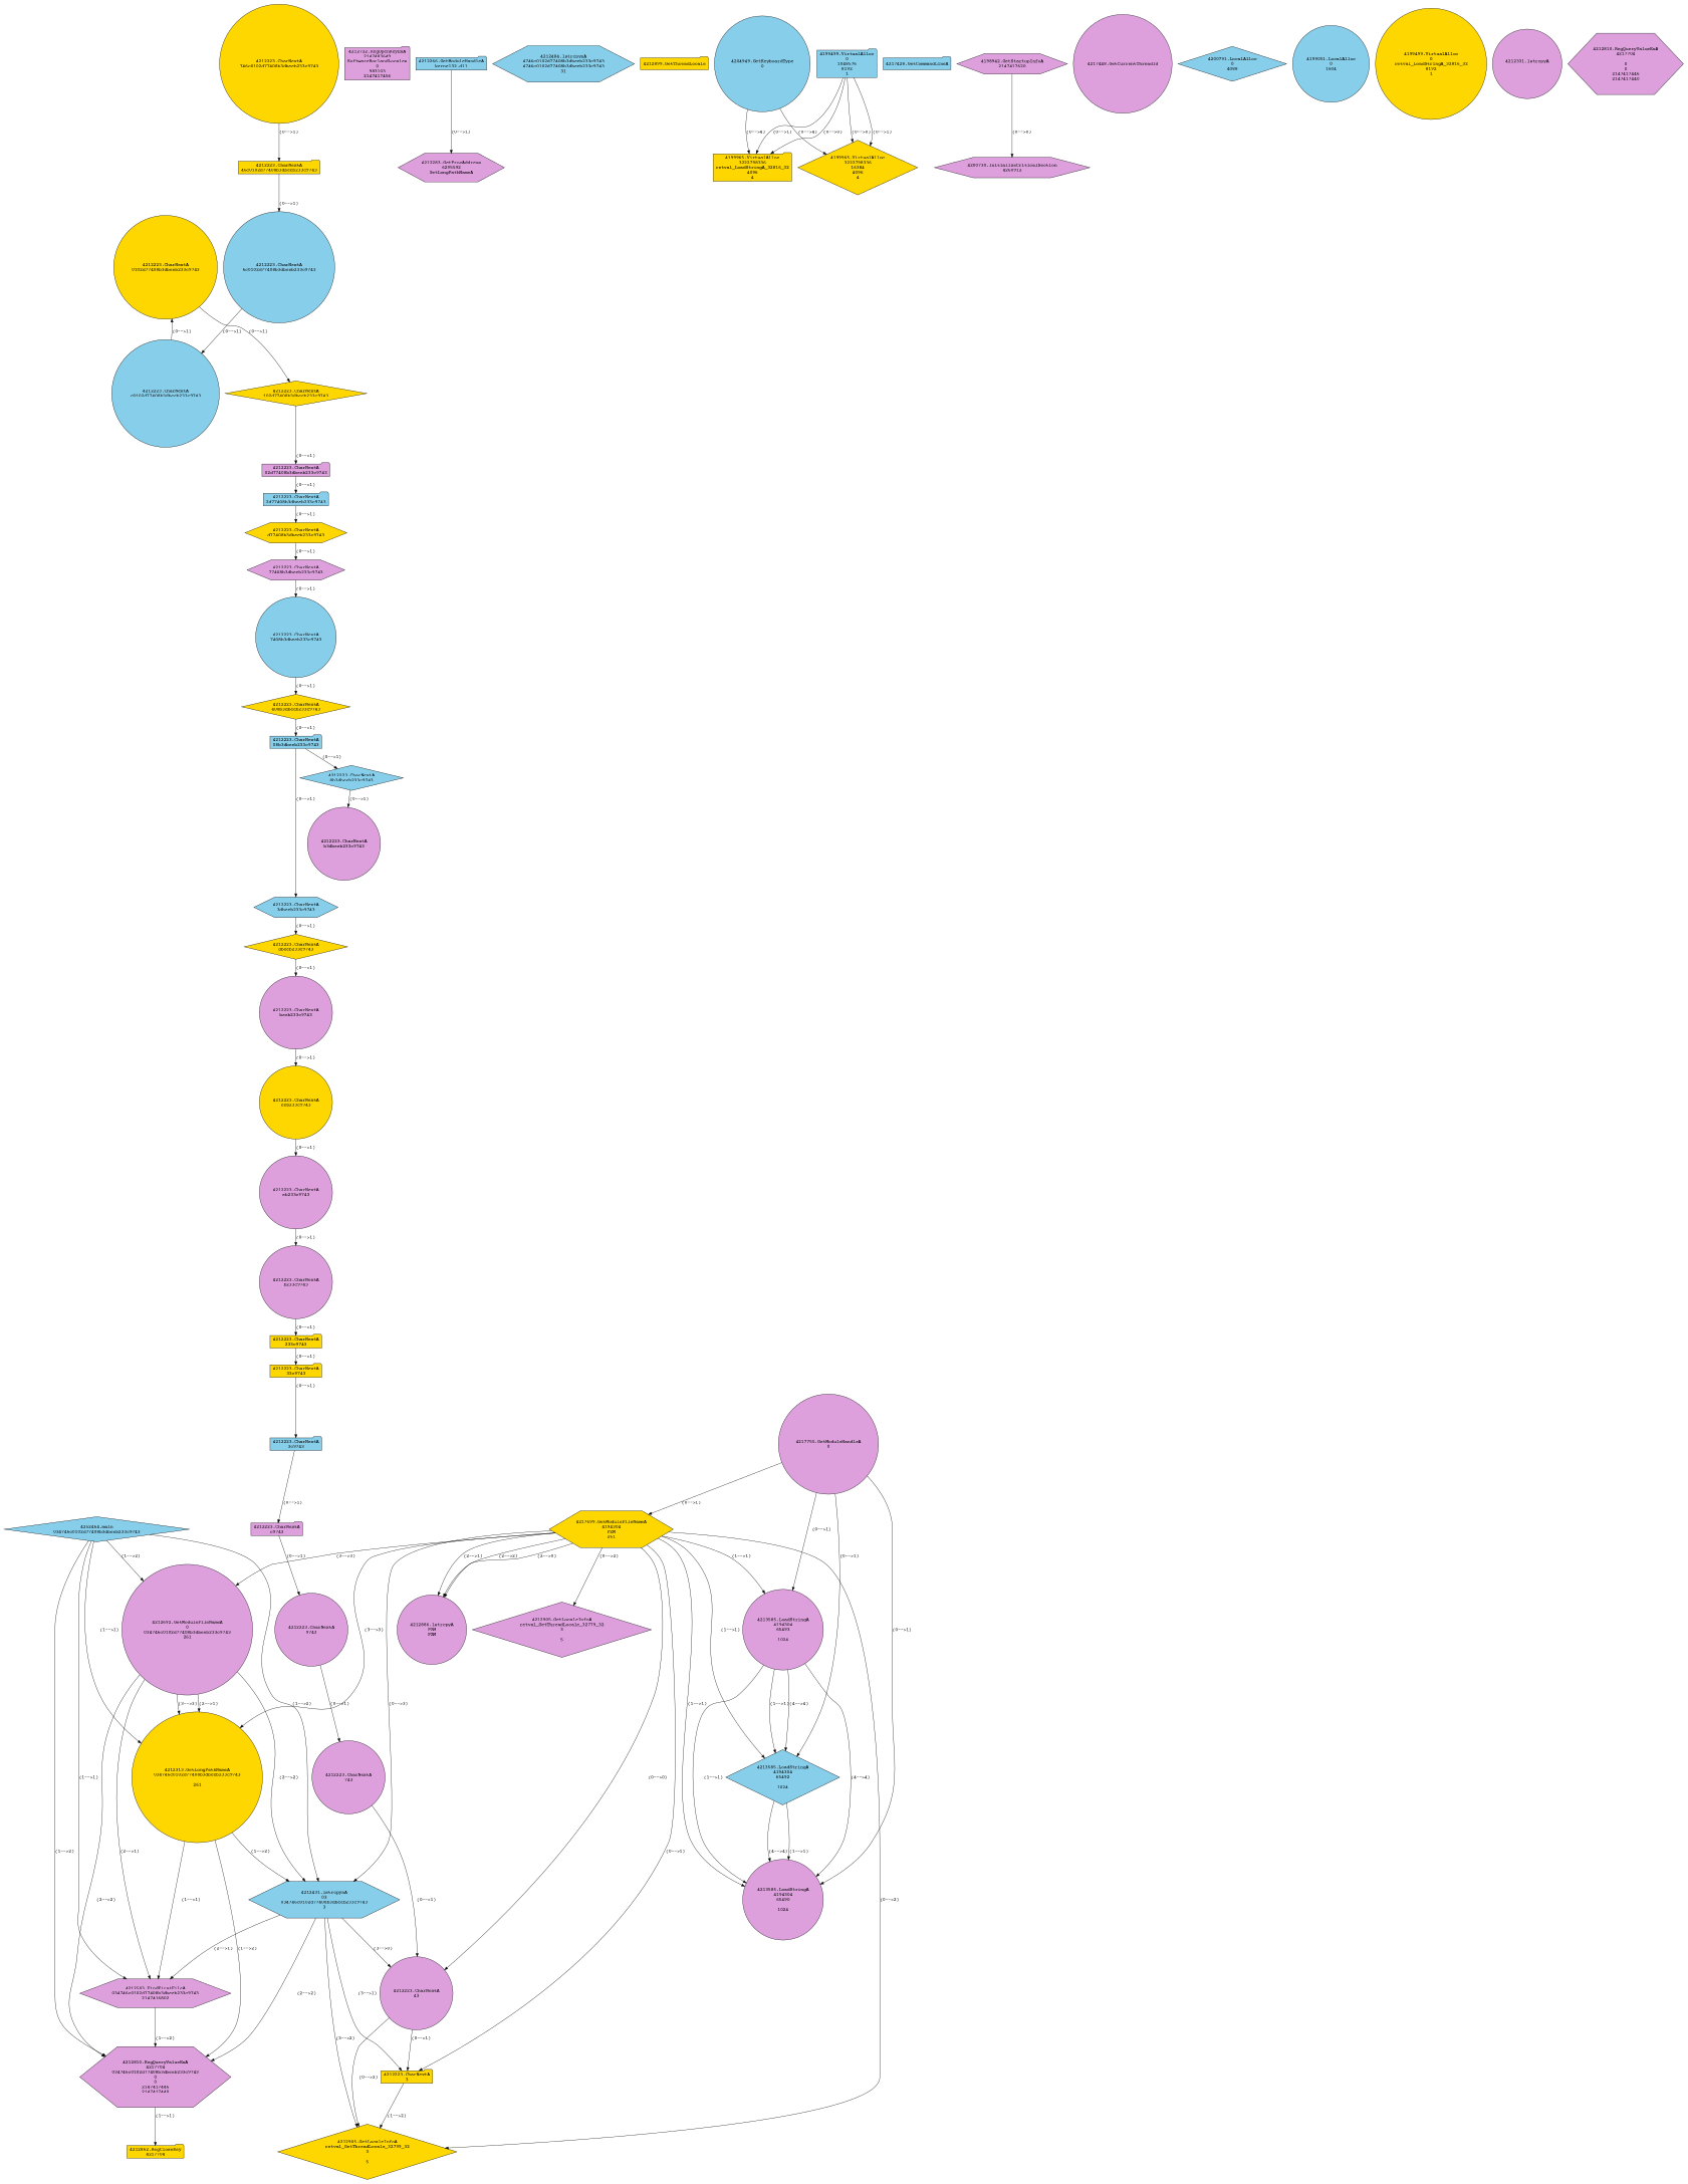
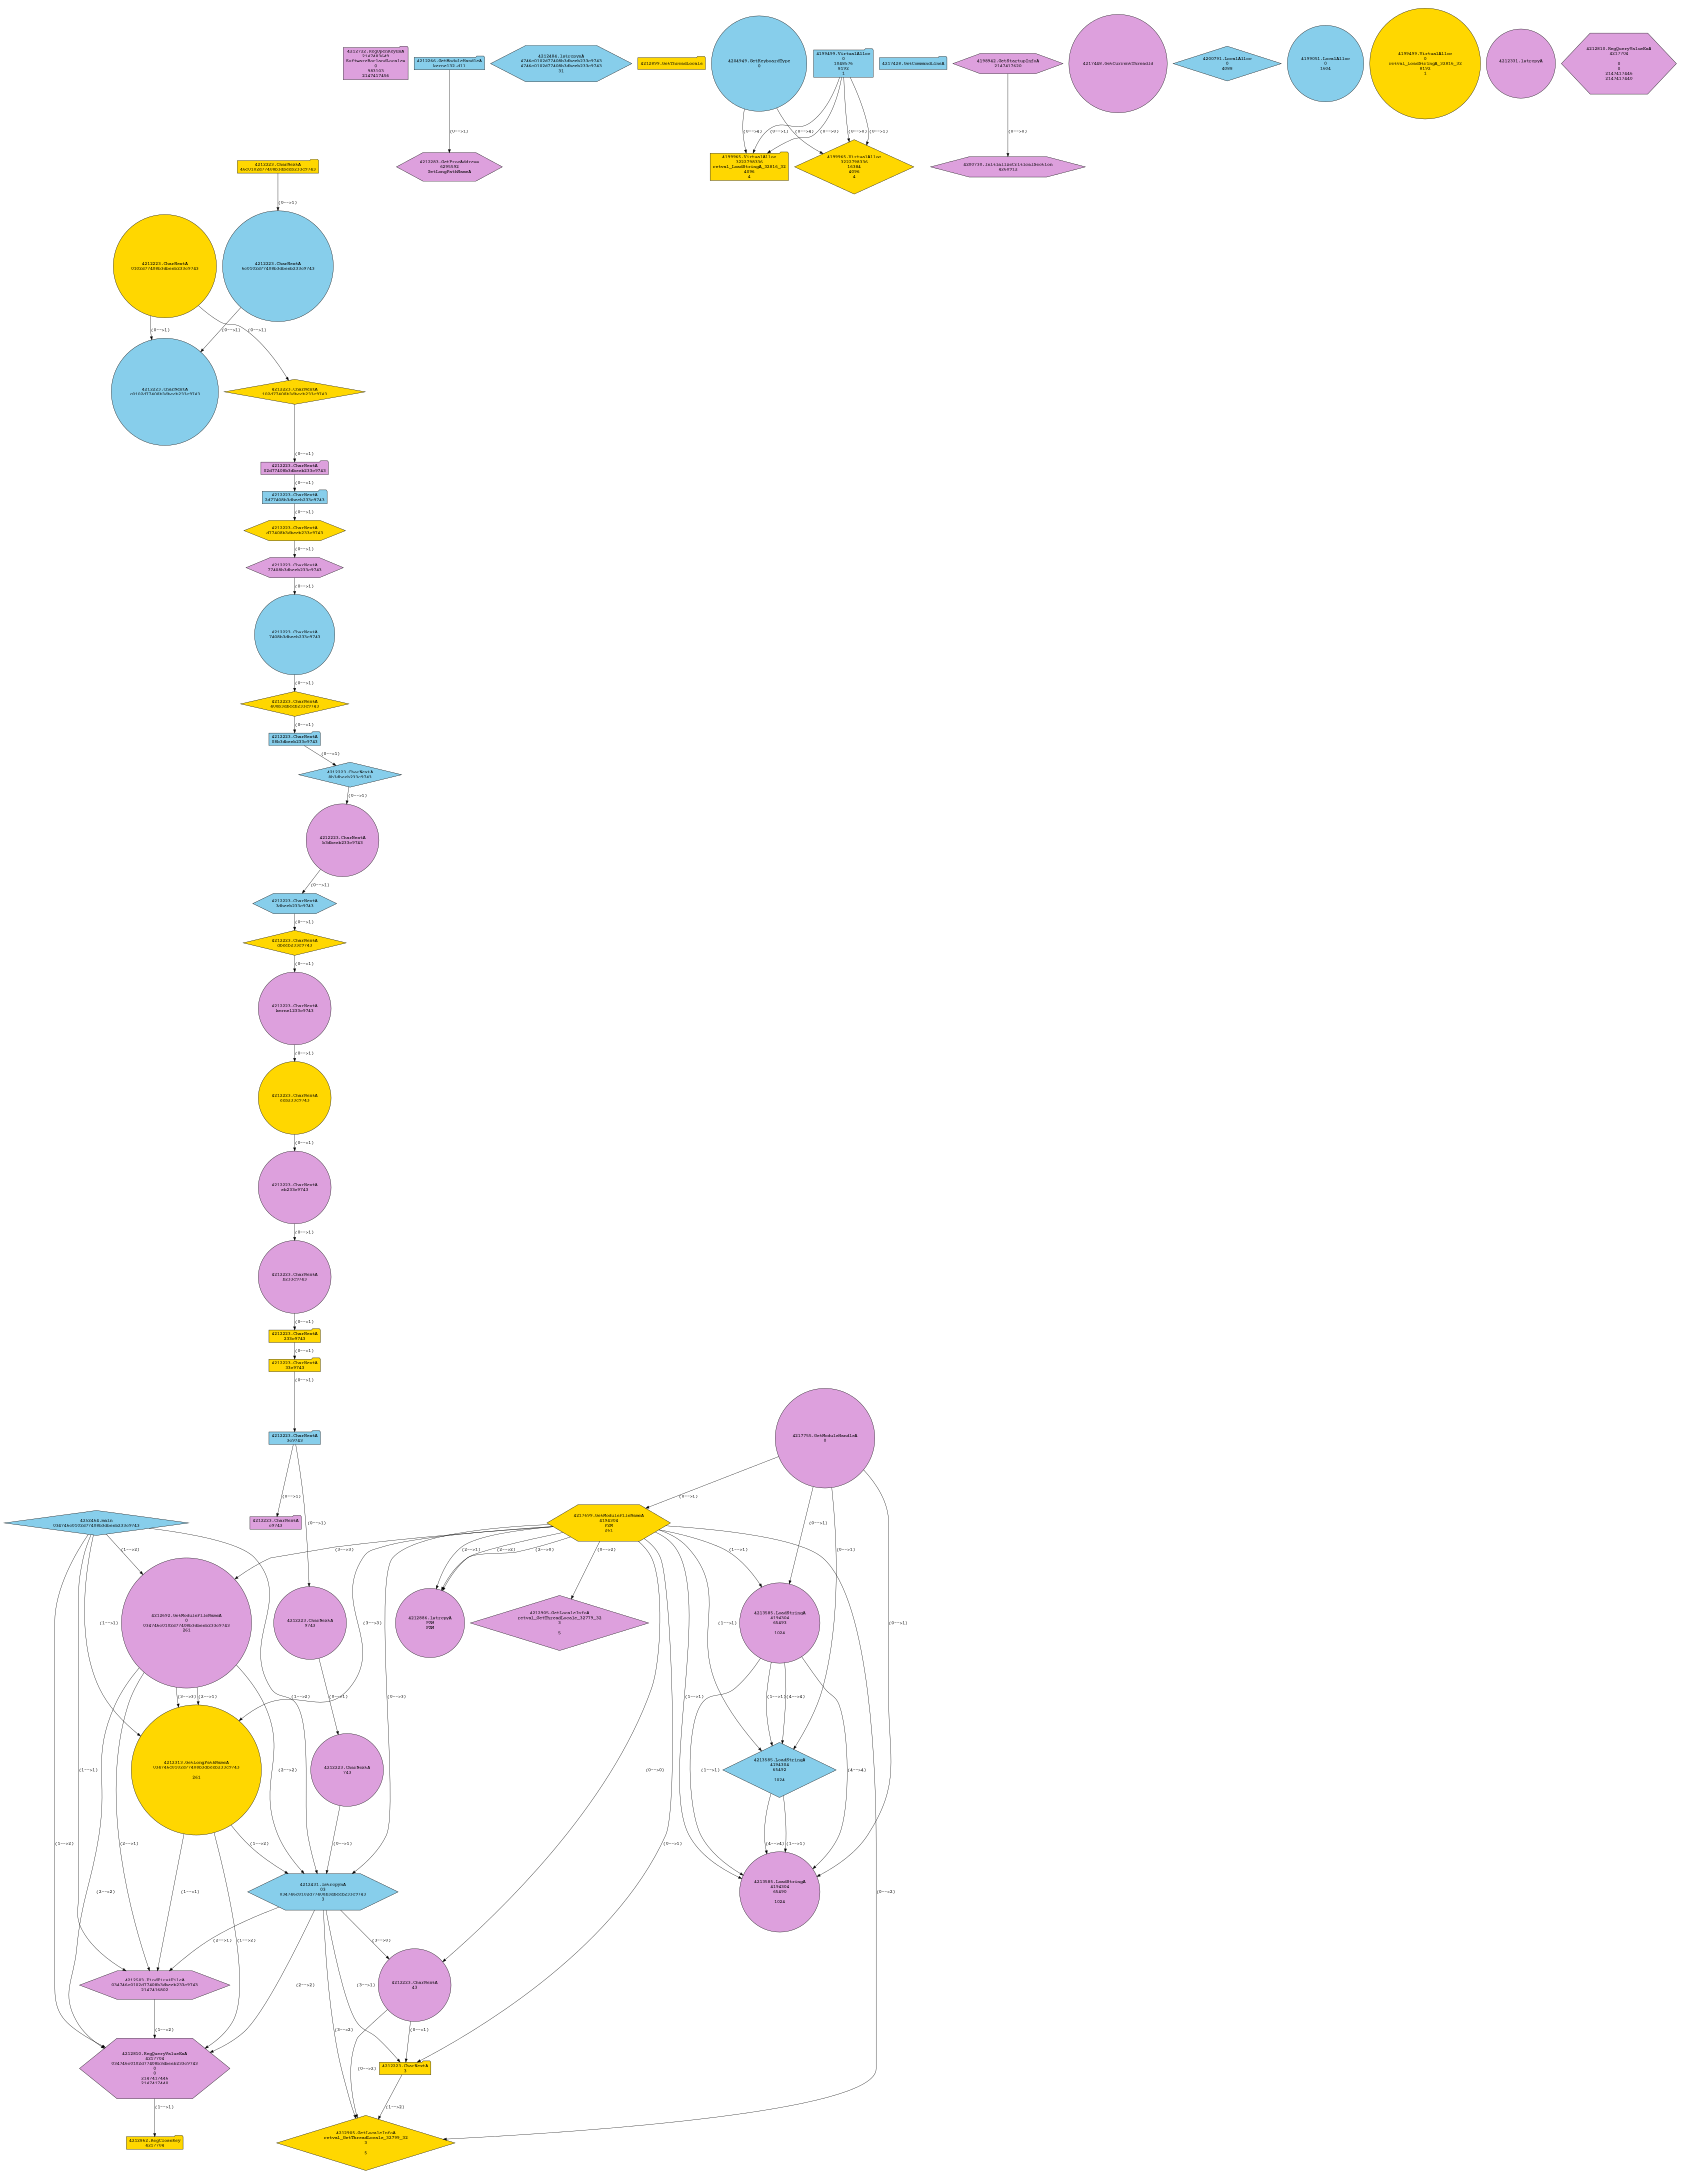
  digraph {
    fontname="Courier Prime"
    node [fillcolor=plum fontname="Courier Prime" shape=circle style=filled]
    edge [fontname="Courier Prime"]
    n1 [fillcolor=skyblue label="4252464.main\n034746c0102d77408b3dbeeb233c9743" shape=diamond]
    n2 [label="4212692.GetModuleFileNameA\n0\n034746c0102d77408b3dbeeb233c9743\n261"]
    n3 [fillcolor=gold label="4212313.GetLongPathNameA\n034746c0102d77408b3dbeeb233c9743\n\n261"]
    n4 [fillcolor=skyblue label="4212431.lstrcpynA\n03\n034746c0102d77408b3dbeeb233c9743\n3" shape=hexagon]
    n5 [label="4212503.FindFirstFileA\n034746c0102d77408b3dbeeb233c9743\n2147416802" shape=hexagon]
    n6 [label="4212810.RegQueryValueExA\n4217704\n034746c0102d77408b3dbeeb233c9743\n0\n0\n2147417446\n2147417440" shape=hexagon]
    n7 [label="4212223.CharNextA\n43"]
    n8 [fillcolor=gold label="4212223.CharNextA\n3" shape=folder]
    n9 [fillcolor=gold label="4212905.GetLocaleInfoA\nretval_GetThreadLocale_32799_32\n3\n\n5" shape=diamond]
    n10 [fillcolor=gold label="4212862.RegCloseKey\n4217704" shape=folder]
    n11 [label="4217755.GetModuleHandleA\n0"]
    n12 [fillcolor=gold label="4217699.GetModuleFileNameA\n4194304\nPZM\n261" shape=hexagon]
    n13 [label="4213585.LoadStringA\n4194304\n65493\n\n1024"]
    n14 [fillcolor=skyblue label="4213585.LoadStringA\n4194304\n65492\n\n1024" shape=diamond]
    n15 [label="4213585.LoadStringA\n4194304\n65490\n\n1024"]
    n16 [label="4212886.lstrcpyA\nPZM\nPZM"]
    n17 [label="4212905.GetLocaleInfoA\nretval_GetThreadLocale_32779_32\n3\n\n5" shape=diamond]
    n18 [label="4212722.RegOpenKeyExA\n2147483649\nSoftware\Borland\Locales\n0\n983103\n2147417456" shape=folder]
    n19 [fillcolor=skyblue label="4212266.GetModuleHandleA\nkernel32.dll" shape=folder]
    n20 [label="4212283.GetProcAddress\n6295592\nGetLongPathNameA" shape=hexagon]
-   n21 [fillcolor=gold label="4212223.CharNextA\n746c0102d77408b3dbeeb233c9743"]
    n22 [fillcolor=gold label="4212223.CharNextA\n46c0102d77408b3dbeeb233c9743" shape=folder]
    n23 [fillcolor=skyblue label="4212223.CharNextA\n6c0102d77408b3dbeeb233c9743"]
    n24 [fillcolor=skyblue label="4212223.CharNextA\nc0102d77408b3dbeeb233c9743"]
    n25 [fillcolor=gold label="4212223.CharNextA\n0102d77408b3dbeeb233c9743"]
    n26 [fillcolor=gold label="4212223.CharNextA\n102d77408b3dbeeb233c9743" shape=diamond]
    n27 [label="4212223.CharNextA\n02d77408b3dbeeb233c9743" shape=folder]
    n28 [fillcolor=skyblue label="4212223.CharNextA\n2d77408b3dbeeb233c9743" shape=folder]
    n29 [fillcolor=gold label="4212223.CharNextA\nd77408b3dbeeb233c9743" shape=hexagon]
    n30 [label="4212223.CharNextA\n77408b3dbeeb233c9743" shape=hexagon]
    n31 [fillcolor=skyblue label="4212223.CharNextA\n7408b3dbeeb233c9743"]
    n32 [fillcolor=gold label="4212223.CharNextA\n408b3dbeeb233c9743" shape=diamond]
    n33 [fillcolor=skyblue label="4212223.CharNextA\n08b3dbeeb233c9743" shape=folder]
    n34 [fillcolor=skyblue label="4212223.CharNextA\n8b3dbeeb233c9743" shape=diamond]
    n35 [label="4212223.CharNextA\nb3dbeeb233c9743"]
    n36 [fillcolor=skyblue label="4212223.CharNextA\n3dbeeb233c9743" shape=hexagon]
    n37 [fillcolor=gold label="4212223.CharNextA\ndbeeb233c9743" shape=diamond]
-   n38 [label="4212223.CharNextA\nbeeb233c9743"]
+   n38 [label="4212223.CharNextA\nkernel233c9743"]
    n39 [fillcolor=gold label="4212223.CharNextA\neeb233c9743"]
    n40 [label="4212223.CharNextA\neb233c9743"]
    n41 [label="4212223.CharNextA\nb233c9743"]
    n42 [fillcolor=gold label="4212223.CharNextA\n233c9743" shape=folder]
    n43 [fillcolor=gold label="4212223.CharNextA\n33c9743" shape=folder]
    n44 [fillcolor=skyblue label="4212223.CharNextA\n3c9743" shape=folder]
    n45 [label="4212223.CharNextA\nc9743" shape=folder]
    n46 [label="4212223.CharNextA\n9743"]
    n47 [label="4212223.CharNextA\n743"]
    n48 [fillcolor=skyblue label="4212484.lstrcpynA\n4746c0102d77408b3dbeeb233c9743\n4746c0102d77408b3dbeeb233c9743\n31" shape=hexagon]
    n49 [fillcolor=gold label="4212899.GetThreadLocale\n" shape=folder]
    n50 [fillcolor=skyblue label="4204949.GetKeyboardType\n0"]
    n51 [fillcolor=gold label="4199965.VirtualAlloc\n3222798336\n16384\n4096\n4" shape=diamond]
    n52 [fillcolor=gold label="4199965.VirtualAlloc\n3222798336\nretval_LoadStringA_32816_32\n4096\n4" shape=folder]
    n53 [fillcolor=skyblue label="4217428.GetCommandLineA\n" shape=folder]
    n54 [label="4198942.GetStartupInfoA\n2147417620" shape=hexagon]
    n55 [label="4200730.InitializeCriticalSection\n4260912" shape=hexagon]
    n56 [label="4217448.GetCurrentThreadId\n"]
    n57 [fillcolor=skyblue label="4200791.LocalAlloc\n0\n4088" shape=diamond]
    n58 [fillcolor=skyblue label="4199499.VirtualAlloc\n0\n1048576\n8192\n1" shape=folder]
    n59 [fillcolor=skyblue label="4199051.LocalAlloc\n0\n1604"]
    n60 [fillcolor=gold label="4199499.VirtualAlloc\n0\nretval_LoadStringA_32816_32\n8192\n1"]
    n61 [label="4212331.lstrcpyA\n\n"]
    n62 [label="4212810.RegQueryValueExA\n4217704\n\n0\n0\n2147417446\n2147417440" shape=hexagon]
    n1 -> n2 [label="(1-->2)"]
    n1 -> n3 [label="(1-->1)"]
    n1 -> n4 [label="(1-->2)"]
    n1 -> n5 [label="(1-->1)"]
    n1 -> n6 [label="(1-->2)"]
    n2 -> n3 [label="(2-->1)"]
    n2 -> n3 [label="(3-->3)"]
    n2 -> n4 [label="(2-->2)"]
    n2 -> n5 [label="(2-->1)"]
    n2 -> n6 [label="(2-->2)"]
    n3 -> n4 [label="(1-->2)"]
    n3 -> n5 [label="(1-->1)"]
    n3 -> n6 [label="(1-->2)"]
    n4 -> n5 [label="(2-->1)"]
    n4 -> n6 [label="(2-->2)"]
    n4 -> n7 [label="(3-->0)"]
    n4 -> n8 [label="(3-->1)"]
    n4 -> n9 [label="(3-->2)"]
    n5 -> n6 [label="(1-->2)"]
    n6 -> n10 [label="(1-->1)"]
    n7 -> n8 [label="(0-->1)"]
    n7 -> n9 [label="(0-->2)"]
    n8 -> n9 [label="(1-->2)"]
    n11 -> n12 [label="(0-->1)"]
    n11 -> n13 [label="(0-->1)"]
    n11 -> n14 [label="(0-->1)"]
    n11 -> n15 [label="(0-->1)"]
    n12 -> n2 [label="(3-->3)"]
    n12 -> n3 [label="(3-->3)"]
    n12 -> n4 [label="(0-->3)"]
    n12 -> n7 [label="(0-->0)"]
    n12 -> n8 [label="(0-->1)"]
    n12 -> n9 [label="(0-->2)"]
    n12 -> n13 [label="(1-->1)"]
    n12 -> n14 [label="(1-->1)"]
    n12 -> n15 [label="(1-->1)"]
    n12 -> n16 [label="(2-->1)"]
    n12 -> n16 [label="(2-->2)"]
    n12 -> n16 [label="(2-->0)"]
    n12 -> n17 [label="(0-->2)"]
    n13 -> n14 [label="(1-->1)"]
    n13 -> n14 [label="(4-->4)"]
    n13 -> n15 [label="(1-->1)"]
    n13 -> n15 [label="(4-->4)"]
    n14 -> n15 [label="(1-->1)"]
    n14 -> n15 [label="(4-->4)"]
    n19 -> n20 [label="(0-->1)"]
-   n21 -> n22 [label="(0-->1)"]
    n22 -> n23 [label="(0-->1)"]
    n23 -> n24 [label="(0-->1)"]
-   n24 -> n25 [label="(0-->1)"]
+   n25 -> n24 [label="(0-->1)"]
    n25 -> n26 [label="(0-->1)"]
    n26 -> n27 [label="(0-->1)"]
    n27 -> n28 [label="(0-->1)"]
    n28 -> n29 [label="(0-->1)"]
    n29 -> n30 [label="(0-->1)"]
    n30 -> n31 [label="(0-->1)"]
    n31 -> n32 [label="(0-->1)"]
    n32 -> n33 [label="(0-->1)"]
    n33 -> n34 [label="(0-->1)"]
    n34 -> n35 [label="(0-->1)"]
-   n33 -> n36 [label="(0-->1)"]
+   n35 -> n36 [label="(0-->1)"]
    n36 -> n37 [label="(0-->1)"]
    n37 -> n38 [label="(0-->1)"]
    n38 -> n39 [label="(0-->1)"]
    n39 -> n40 [label="(0-->1)"]
    n40 -> n41 [label="(0-->1)"]
    n41 -> n42 [label="(0-->1)"]
    n42 -> n43 [label="(0-->1)"]
    n43 -> n44 [label="(0-->1)"]
    n44 -> n45 [label="(0-->1)"]
-   n45 -> n46 [label="(0-->1)"]
+   n44 -> n46 [label="(0-->1)"]
    n46 -> n47 [label="(0-->1)"]
-   n47 -> n7 [label="(0-->1)"]
+   n47 -> n4 [label="(0-->1)"]
    n50 -> n51 [label="(0-->4)"]
    n50 -> n52 [label="(0-->4)"]
    n54 -> n55 [label="(0-->0)"]
    n58 -> n51 [label="(0-->1)"]
    n58 -> n51 [label="(0-->0)"]
    n58 -> n52 [label="(0-->1)"]
    n58 -> n52 [label="(0-->0)"]
  }
